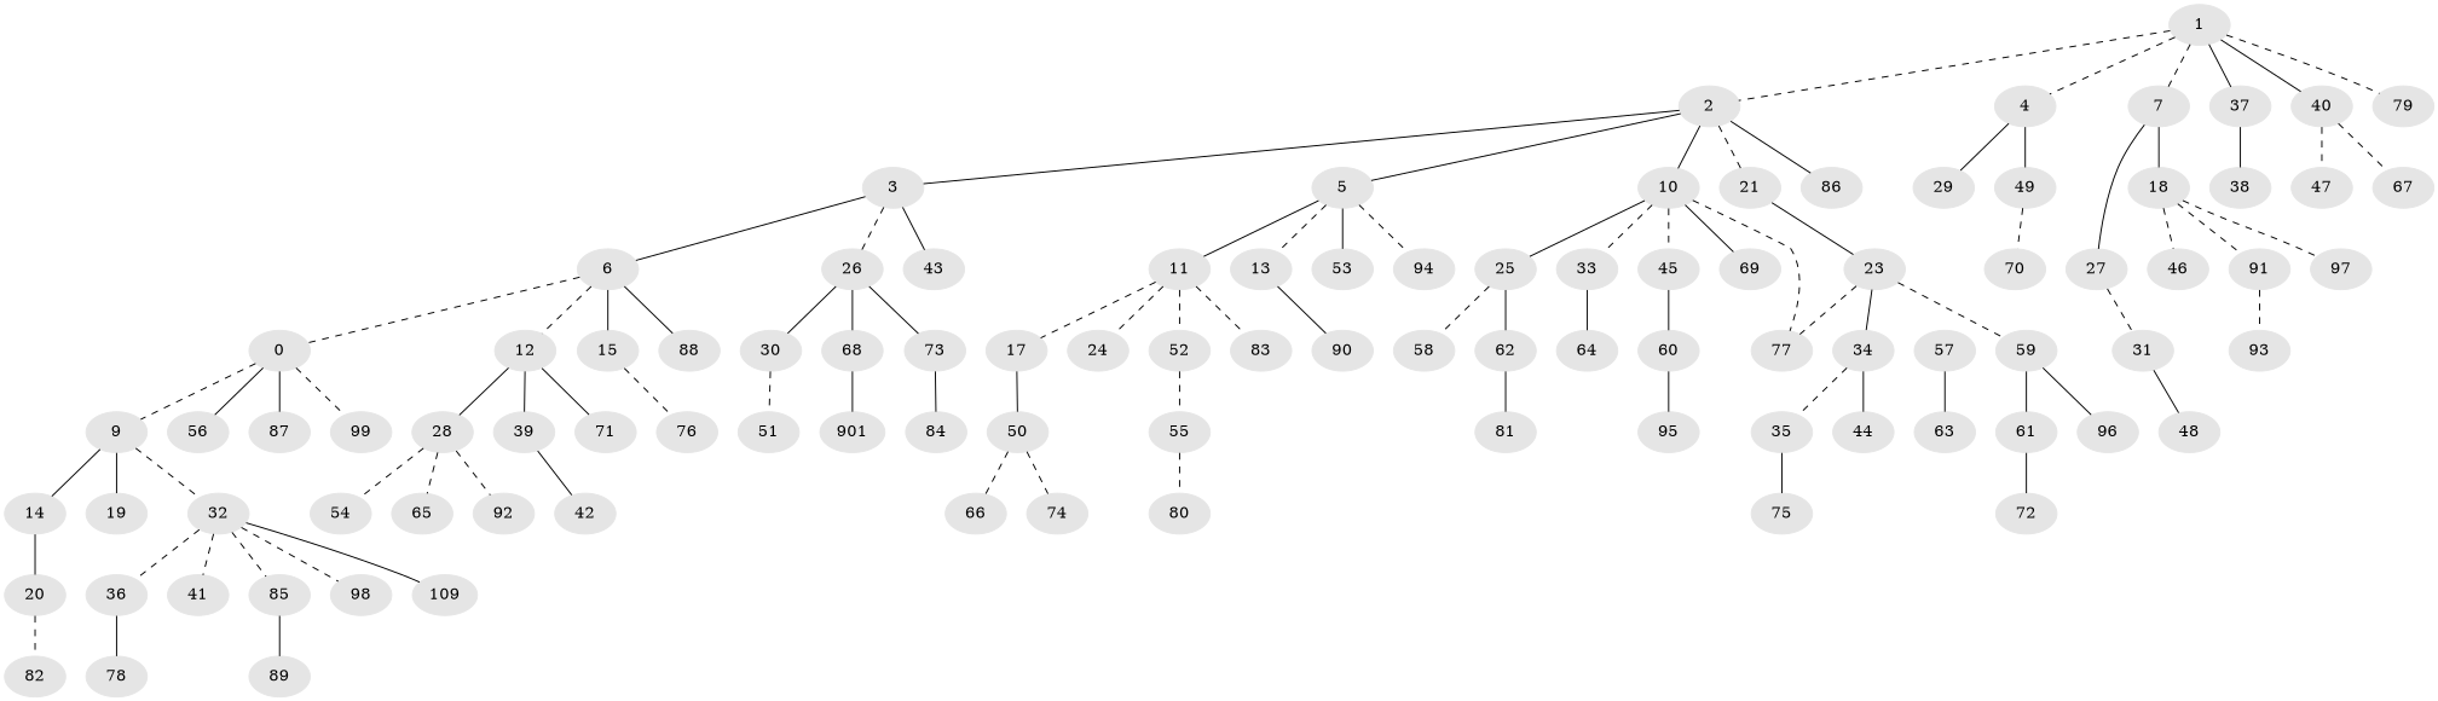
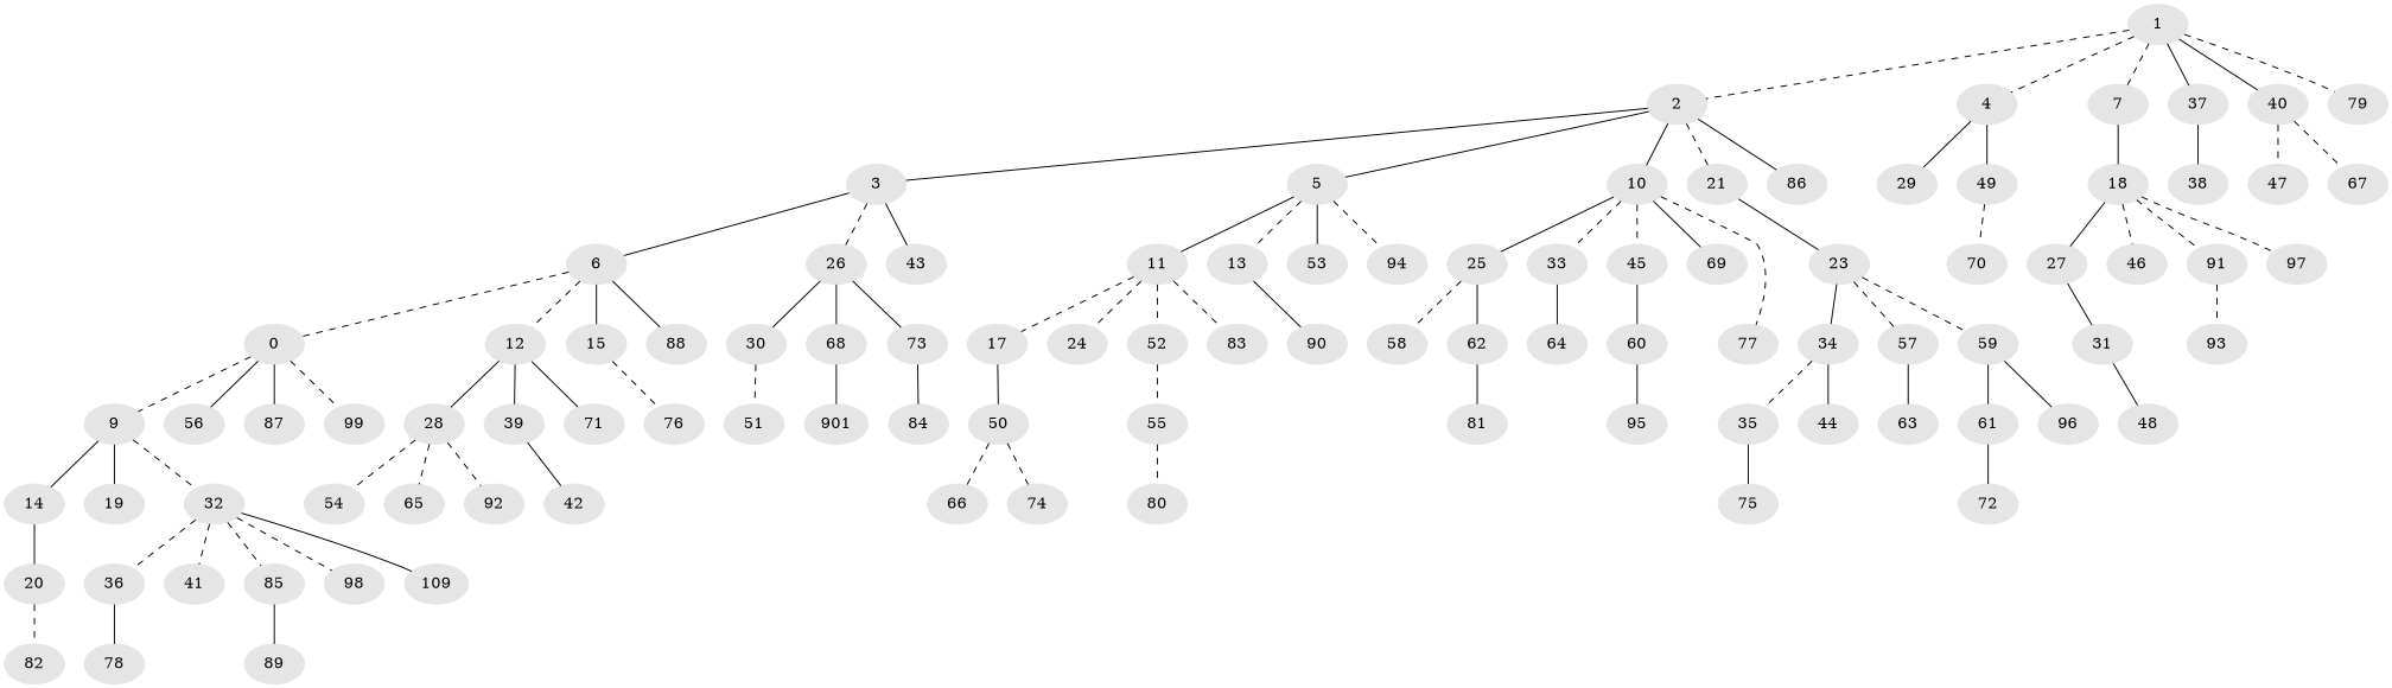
  graph {
    node [color=gray90 style=filled]
    edge [style=solid]
    1
    2
    4
    7
    37
    40
    79
    3
    5
    10
    21
    86
    29
    49
    18
    38
    47
    67
    6
    26
    43
    11
    13
    53
    94
    25
    33
    45
    69
    77
    23
    n32 [label=0]
    12
    15
    88
    30
    68
    73
    70
    17
    24
    52
    83
    90
    9
    56
    87
    99
    28
    39
    71
    76
    27
    46
    91
    97
    14
    19
    32
    20
    36
    41
    85
    98
    n65 [label=109]
    58
    62
    64
    60
    50
    55
    54
    65
    92
    42
    82
    66
    74
    31
    93
    34
    57
    59
    35
    44
    63
    61
    96
    81
    51
    n91 [label=901]
    84
    48
    78
    89
    75
    95
    80
    72
    1 -- 2 [style=dashed]
    1 -- 4 [style=dashed]
    1 -- 7 [style=dashed]
    1 -- 37
    1 -- 40
    1 -- 79 [style=dashed]
    2 -- 3
    2 -- 5
    2 -- 10
    2 -- 21 [style=dashed]
    2 -- 86
    4 -- 29
    4 -- 49
    7 -- 18
    37 -- 38
    40 -- 47 [style=dashed]
    40 -- 67 [style=dashed]
    3 -- 6
    3 -- 26 [style=dashed]
    3 -- 43
    5 -- 11
    5 -- 13 [style=dashed]
    5 -- 53
    5 -- 94 [style=dashed]
    10 -- 25
    10 -- 33 [style=dashed]
    10 -- 45 [style=dashed]
    10 -- 69
    10 -- 77 [style=dashed]
    21 -- 23
    49 -- 70 [style=dashed]
-   7 -- 27
+   18 -- 27
    18 -- 46 [style=dashed]
    18 -- 91 [style=dashed]
    18 -- 97 [style=dashed]
    6 -- n32 [style=dashed]
    6 -- 12 [style=dashed]
    6 -- 15
    6 -- 88
    26 -- 30
    26 -- 68
    26 -- 73
    11 -- 17 [style=dashed]
    11 -- 24 [style=dashed]
    11 -- 52 [style=dashed]
    11 -- 83 [style=dashed]
    13 -- 90
    25 -- 58 [style=dashed]
    25 -- 62
    33 -- 64
    45 -- 60
    23 -- 34
-   23 -- 77 [style=dashed]
+   23 -- 57 [style=dashed]
    23 -- 59 [style=dashed]
    n32 -- 9 [style=dashed]
    n32 -- 56
    n32 -- 87
    n32 -- 99 [style=dashed]
    12 -- 28
    12 -- 39
    12 -- 71
    15 -- 76 [style=dashed]
    30 -- 51 [style=dashed]
    68 -- n91
    73 -- 84
    17 -- 50
    52 -- 55 [style=dashed]
    9 -- 14
    9 -- 19
    9 -- 32 [style=dashed]
    28 -- 54 [style=dashed]
    28 -- 65 [style=dashed]
    28 -- 92 [style=dashed]
    39 -- 42
-   27 -- 31 [style=dashed]
+   27 -- 31
    91 -- 93 [style=dashed]
    14 -- 20
    32 -- 36 [style=dashed]
    32 -- 41 [style=dashed]
    32 -- 85 [style=dashed]
    32 -- 98 [style=dashed]
    32 -- n65
    20 -- 82 [style=dashed]
    36 -- 78
    85 -- 89
    62 -- 81
    60 -- 95
    50 -- 66 [style=dashed]
    50 -- 74 [style=dashed]
    55 -- 80 [style=dashed]
    31 -- 48
    34 -- 35 [style=dashed]
    34 -- 44
    57 -- 63
    59 -- 61
    59 -- 96
    35 -- 75
    61 -- 72
  }
